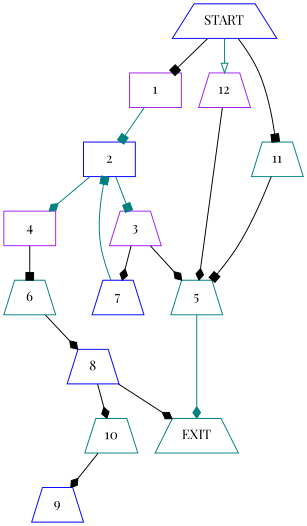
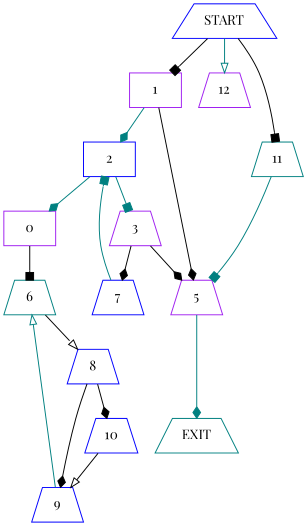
  digraph {
    fontname="Playfair Display"
    node [color=blue fontname="Playfair Display" shape=trapezium]
    edge [arrowhead=diamond color=black fontname="Playfair Display"]
    n1 [label=START]
    1 [color=purple shape=box]
    11 [color=teal]
    12 [color=purple]
    2 [shape=box]
-   5 [color=teal]
+   5 [color=purple]
    n7 [color=teal label=EXIT]
    3 [color=purple]
-   4 [color=purple shape=box]
+   4 [color=purple shape=box label=0]
    7
    6 [color=teal]
    8
    9
-   10 [color=teal]
+   10
    n1 -> 1 [arrowhead=box]
    n1 -> 11 [arrowhead=box]
    n1 -> 12 [arrowhead=onormal color=teal]
-   1 -> 2 [arrowhead=box color=teal]
-   11 -> 5 [arrowhead=box]
-   12 -> 5
+   1 -> 2 [color=teal]
+   11 -> 5 [arrowhead=box color=teal]
+   1 -> 5
    2 -> 3 [arrowhead=box color=teal]
    2 -> 4 [color=teal]
    5 -> n7 [color=teal]
    3 -> 5
    3 -> 7
    4 -> 6 [arrowhead=box]
    7 -> 2 [arrowhead=box color=teal]
-   6 -> 8
-   8 -> n7
+   6 -> 8 [arrowhead=onormal]
+   8 -> 9
    8 -> 10
-   10 -> 9
+   9 -> 6 [arrowhead=onormal color=teal]
+   10 -> 9 [arrowhead=onormal]
  }
